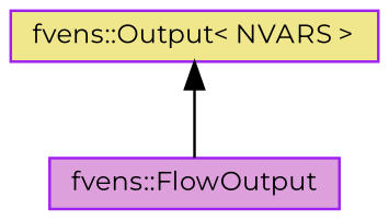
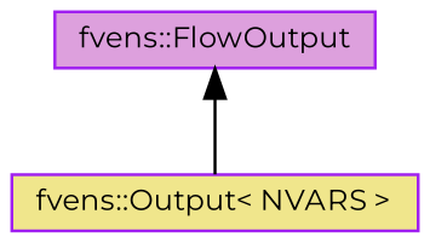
  digraph {
    fontname=Montserrat
    node [color=purple fontname=Montserrat fontsize=10 shape=box style=filled]
    n1 [fillcolor=plum fontcolor=black height=0.2 label="fvens::FlowOutput" width=0.4]
    n2 [fillcolor=khaki height=0.2 label="fvens::Output\< NVARS \>" width=0.4]
-   n2 -> n1 [color=black dir=back fontname=Montserrat fontsize=10 labelfontname=Helvetica labelfontsize=10 style=solid]
+   n1 -> n2 [color=black dir=back fontname=Montserrat fontsize=10 labelfontname=Helvetica labelfontsize=10 style=solid]
  }
